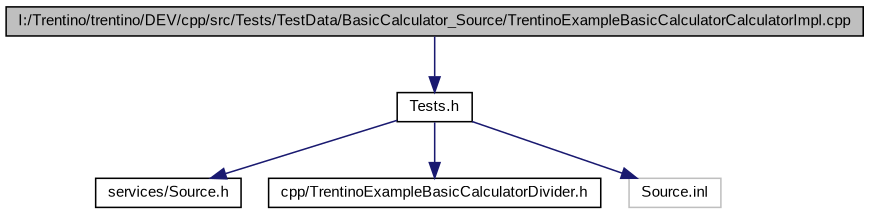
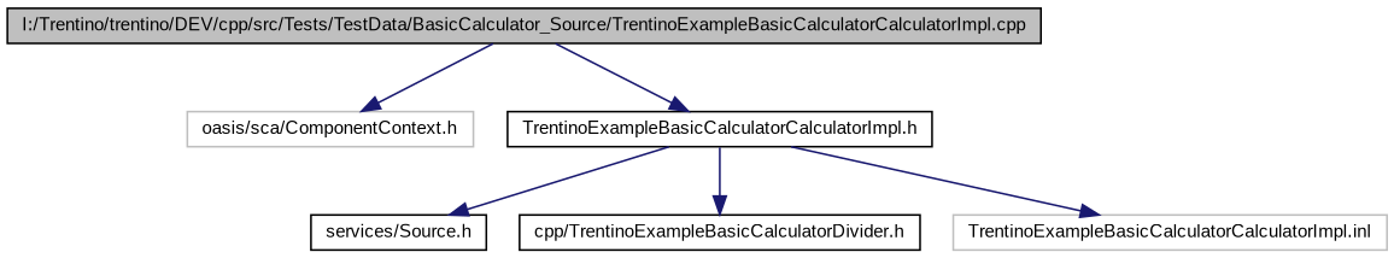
  digraph {
    fontname="Liberation Sans"
    node [color=black fillcolor=white fontname="Liberation Sans" fontsize=10 shape=record style=filled]
    edge [color=midnightblue fontname="Liberation Sans" fontsize=10 labelfontname=Helvetica labelfontsize=10 style=solid]
    n1 [fillcolor=grey75 fontcolor=black height=0.2 label="I:/Trentino/trentino/DEV/cpp/src/Tests/TestData/BasicCalculator_Source/TrentinoExampleBasicCalculatorCalculatorImpl.cpp" width=0.4]
-   n3 [height=0.2 label="Tests.h" width=0.4]
+   n2 [color=grey75 height=0.2 label="oasis/sca/ComponentContext.h" width=0.4]
+   n3 [height=0.2 label="TrentinoExampleBasicCalculatorCalculatorImpl.h" width=0.4]
    n4 [height=0.2 label="services/Source.h" width=0.4]
    n5 [height=0.2 label="cpp/TrentinoExampleBasicCalculatorDivider.h" width=0.4]
-   n6 [color=grey75 height=0.2 label="Source.inl" width=0.4]
+   n6 [color=grey75 height=0.2 label="TrentinoExampleBasicCalculatorCalculatorImpl.inl" width=0.4]
+   n1 -> n2
    n1 -> n3
    n3 -> n4
    n3 -> n5
    n3 -> n6
  }
